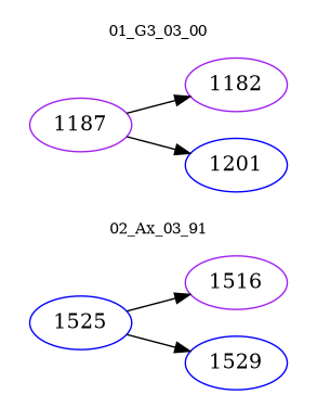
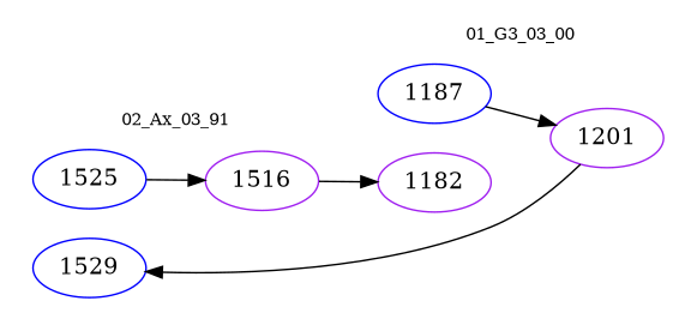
  digraph {
    rankdir=LR
    node [color=blue]
    edge [color=black]
    n1 [label=1525]
    n2 [label=1529]
    n3 [color=purple label=1516]
-   n4 [color=purple label=1187]
-   n5 [label=1201]
+   n4 [label=1187]
+   n5 [color=purple label=1201]
    n6 [color=purple label=1182]
    subgraph cluster_1 {
      color=white
      fontsize=10
      label="02_Ax_03_91"
      n1
      n2
      n3
    }
    subgraph cluster_2 {
      color=white
      fontsize=10
      label="01_G3_03_00"
      n4
      n5
      n6
    }
-   n1 -> n2
+   n5 -> n2
    n1 -> n3
    n4 -> n5
-   n4 -> n6
+   n3 -> n6
  }
